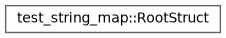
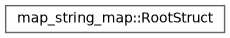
  digraph {
    rankdir=TB
-   n1 [color=grey40 fillcolor=white fontname=Helvetica fontsize=10 height=0.2 label="test_string_map::RootStruct" shape=box style=filled width=0.4]
+   n1 [color=grey40 fillcolor=white fontname=Helvetica fontsize=10 height=0.2 label="map_string_map::RootStruct" shape=box style=filled width=0.4]
  }
